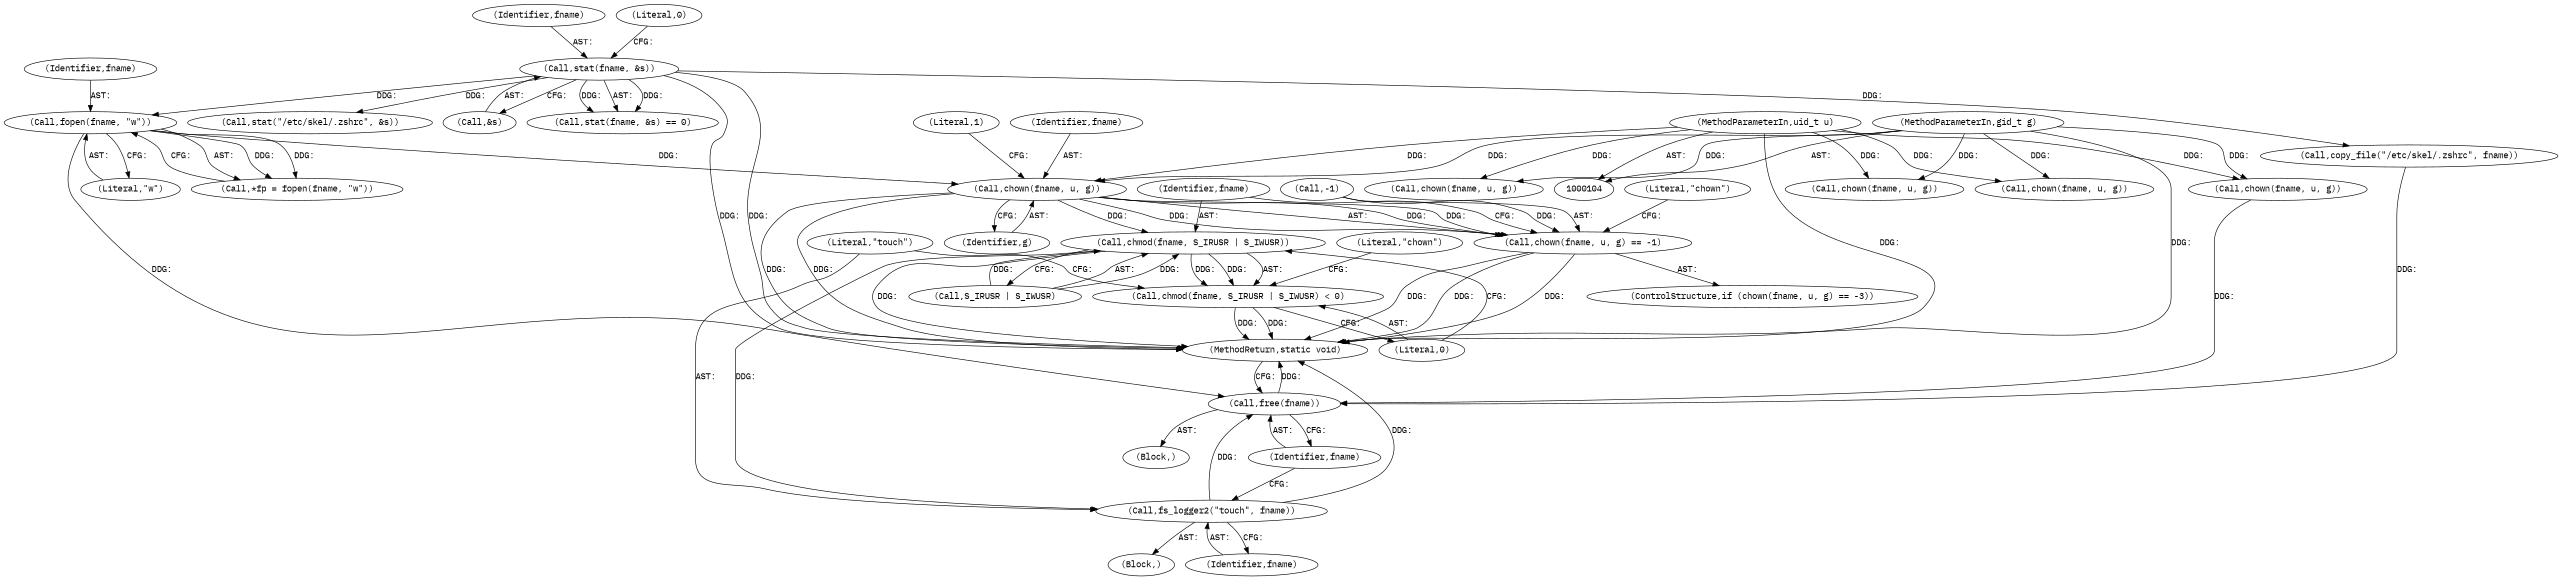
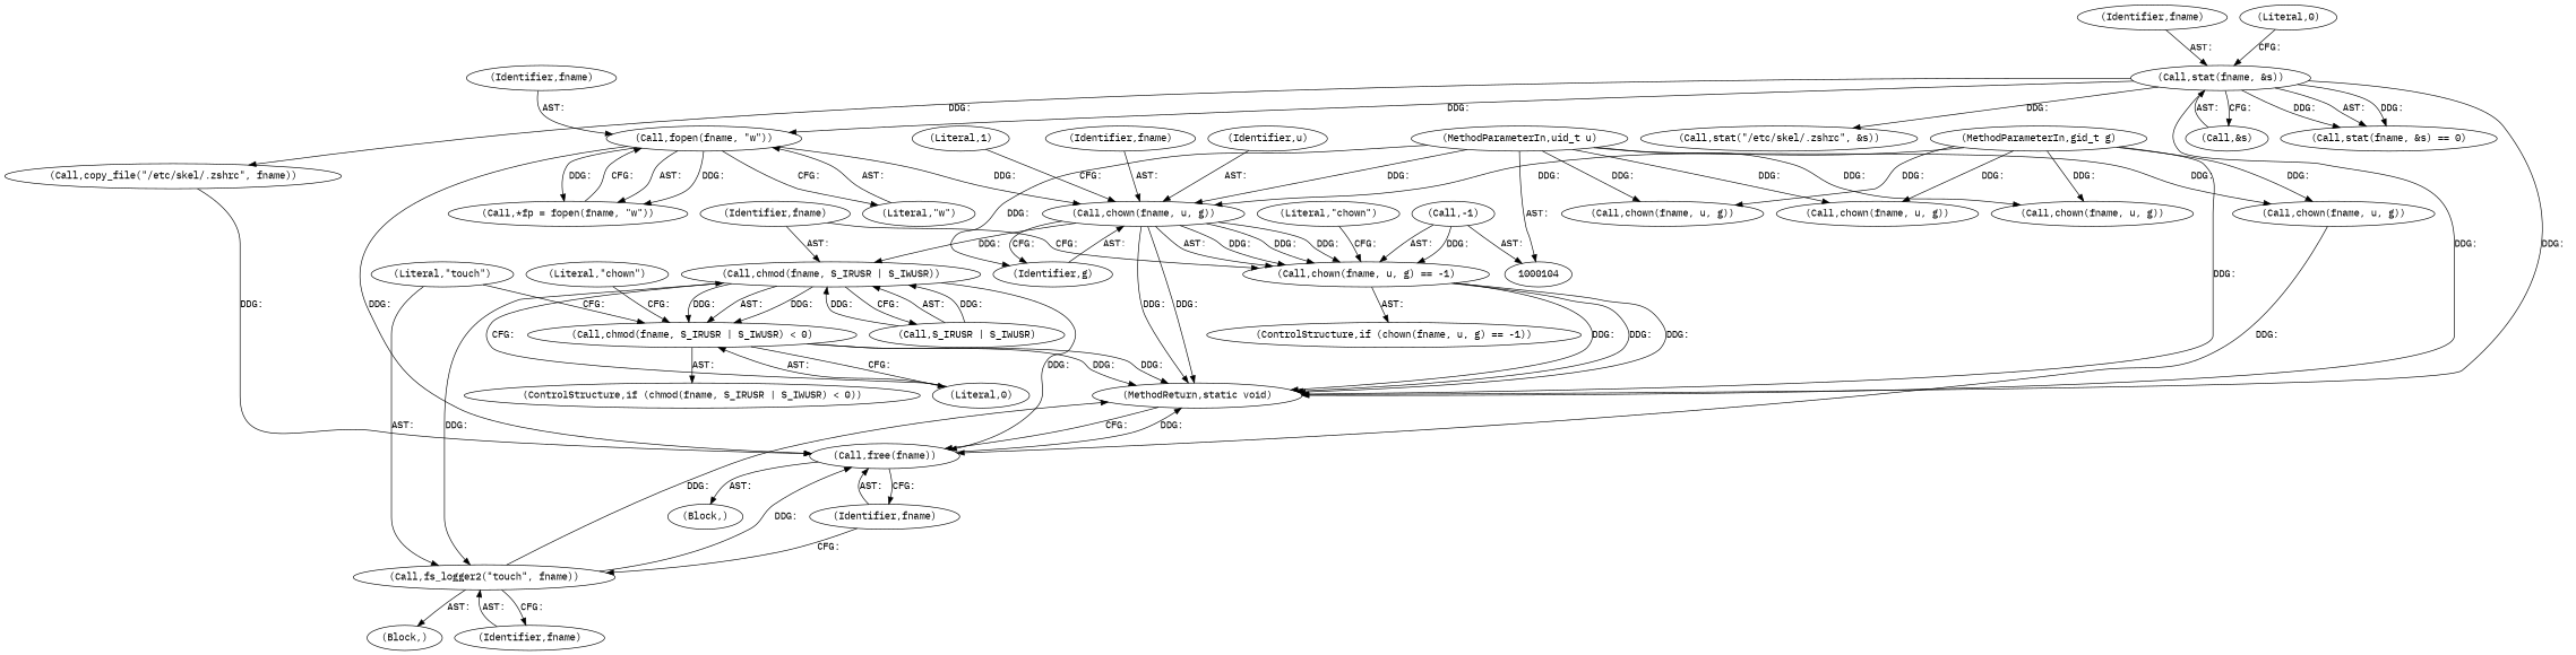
  digraph {
    fontname="IBM Plex Mono"
    node [fontname="IBM Plex Mono"]
    edge [fontname="IBM Plex Mono"]
    n1 [label="(Call,chown(fname, u, g))"]
    n2 [label="(Call,chown(fname, u, g) == -1)"]
    n3 [label="(Call,chmod(fname, S_IRUSR | S_IWUSR))"]
    n4 [label="(MethodReturn,static void)"]
    n5 [label="(Identifier,g)"]
-   n6 [label="(ControlStructure,if (chown(fname, u, g) == -3))"]
+   n6 [label="(ControlStructure,if (chown(fname, u, g) == -1))"]
    n7 [label="(Call,chmod(fname, S_IRUSR | S_IWUSR) < 0)"]
    n8 [label="(Call,fs_logger2(\"touch\", fname))"]
    n9 [label="(Call,S_IRUSR | S_IWUSR)"]
    n10 [label="(Call,free(fname))"]
    n11 [label="(Call,fopen(fname, \"w\"))"]
    n12 [label="(Literal,\"w\")"]
    n13 [label="(Call,*fp = fopen(fname, \"w\"))"]
    n14 [label="(Identifier,fname)"]
    n15 [label="(Block,)"]
    n16 [label="(Call,stat(fname, &s))"]
    n17 [label="(Call,stat(\"/etc/skel/.zshrc\", &s))"]
    n18 [label="(Call,&s)"]
    n19 [label="(Call,stat(fname, &s) == 0)"]
    n20 [label="(Call,copy_file(\"/etc/skel/.zshrc\", fname))"]
    n21 [label="(MethodParameterIn,uid_t u)"]
    n22 [label="(Call,chown(fname, u, g))"]
    n23 [label="(Call,chown(fname, u, g))"]
    n24 [label="(Call,chown(fname, u, g))"]
    n25 [label="(Call,chown(fname, u, g))"]
    1000104
    n27 [label="(MethodParameterIn,gid_t g)"]
    n28 [label="(Call,-1)"]
+   n29 [label="(ControlStructure,if (chmod(fname, S_IRUSR | S_IWUSR) < 0))"]
    n30 [label="(Literal,0)"]
    n31 [label="(Block,)"]
    n32 [label="(Identifier,fname)"]
    n33 [label="(Identifier,fname)"]
    n34 [label="(Identifier,fname)"]
    n35 [label="(Identifier,fname)"]
    n36 [label="(Literal,\"chown\")"]
    n37 [label="(Literal,\"chown\")"]
+   n38 [label="(Identifier,u)"]
    n39 [label="(Literal,1)"]
    n40 [label="(Identifier,fname)"]
    n41 [label="(Literal,0)"]
    n42 [label="(Literal,\"touch\")"]
    n1 -> n2 [label="AST: "]
    n1 -> n2 [label="DDG: "]
    n1 -> n2 [label="DDG: "]
    n1 -> n2 [label="DDG: "]
    n1 -> n3 [label="DDG: "]
    n1 -> n4 [label="DDG: "]
    n1 -> n4 [label="DDG: "]
    n1 -> n5 [label="CFG: "]
    n2 -> n4 [label="DDG: "]
    n2 -> n4 [label="DDG: "]
    n2 -> n4 [label="DDG: "]
    n2 -> n6 [label="AST: "]
-   n3 -> n4 [label="DDG: "]
+   n3 -> n10 [label="DDG: "]
    n3 -> n7 [label="AST: "]
    n3 -> n7 [label="DDG: "]
    n3 -> n7 [label="DDG: "]
    n3 -> n8 [label="DDG: "]
    n3 -> n9 [label="CFG: "]
    n4 -> n10 [label="CFG: "]
    n5 -> n1 [label="AST: "]
    n7 -> n4 [label="DDG: "]
    n7 -> n4 [label="DDG: "]
+   n7 -> n29 [label="AST: "]
    n7 -> n30 [label="CFG: "]
    n8 -> n4 [label="DDG: "]
    n8 -> n10 [label="DDG: "]
    n8 -> n31 [label="AST: "]
    n8 -> n32 [label="CFG: "]
    n9 -> n3 [label="AST: "]
    n9 -> n3 [label="DDG: "]
    n9 -> n3 [label="DDG: "]
    n10 -> n4 [label="DDG: "]
    n10 -> n14 [label="CFG: "]
    n10 -> n15 [label="AST: "]
    n11 -> n1 [label="DDG: "]
    n11 -> n10 [label="DDG: "]
    n11 -> n12 [label="CFG: "]
    n11 -> n13 [label="AST: "]
    n11 -> n13 [label="DDG: "]
    n11 -> n13 [label="DDG: "]
    n12 -> n11 [label="AST: "]
    n13 -> n11 [label="CFG: "]
    n14 -> n8 [label="CFG: "]
    n14 -> n10 [label="AST: "]
    n16 -> n4 [label="DDG: "]
    n16 -> n4 [label="DDG: "]
    n16 -> n11 [label="DDG: "]
    n16 -> n17 [label="DDG: "]
    n16 -> n18 [label="CFG: "]
    n16 -> n19 [label="AST: "]
    n16 -> n19 [label="DDG: "]
    n16 -> n19 [label="DDG: "]
    n16 -> n20 [label="DDG: "]
    n18 -> n16 [label="AST: "]
    n20 -> n10 [label="DDG: "]
    n21 -> n1 [label="DDG: "]
-   n21 -> n4 [label="DDG: "]
+   n21 -> n5 [label="DDG: "]
    n21 -> n22 [label="DDG: "]
    n21 -> n23 [label="DDG: "]
    n21 -> n24 [label="DDG: "]
    n21 -> n25 [label="DDG: "]
    n21 -> 1000104 [label="AST: "]
    n23 -> n10 [label="DDG: "]
    n27 -> n1 [label="DDG: "]
    n27 -> n4 [label="DDG: "]
    n27 -> n22 [label="DDG: "]
    n27 -> n23 [label="DDG: "]
    n27 -> n24 [label="DDG: "]
    n27 -> n25 [label="DDG: "]
-   n27 -> 1000104 [label="AST: "]
+   n28 -> 1000104 [label="AST: "]
    n28 -> n2 [label="AST: "]
    n28 -> n2 [label="DDG: "]
    n30 -> n3 [label="CFG: "]
    n30 -> n7 [label="AST: "]
    n32 -> n8 [label="AST: "]
    n33 -> n2 [label="CFG: "]
    n33 -> n3 [label="AST: "]
    n34 -> n16 [label="AST: "]
    n35 -> n11 [label="AST: "]
    n36 -> n2 [label="CFG: "]
    n37 -> n7 [label="CFG: "]
+   n38 -> n1 [label="AST: "]
    n39 -> n1 [label="CFG: "]
    n40 -> n1 [label="AST: "]
    n41 -> n16 [label="CFG: "]
    n42 -> n7 [label="CFG: "]
    n42 -> n8 [label="AST: "]
  }
